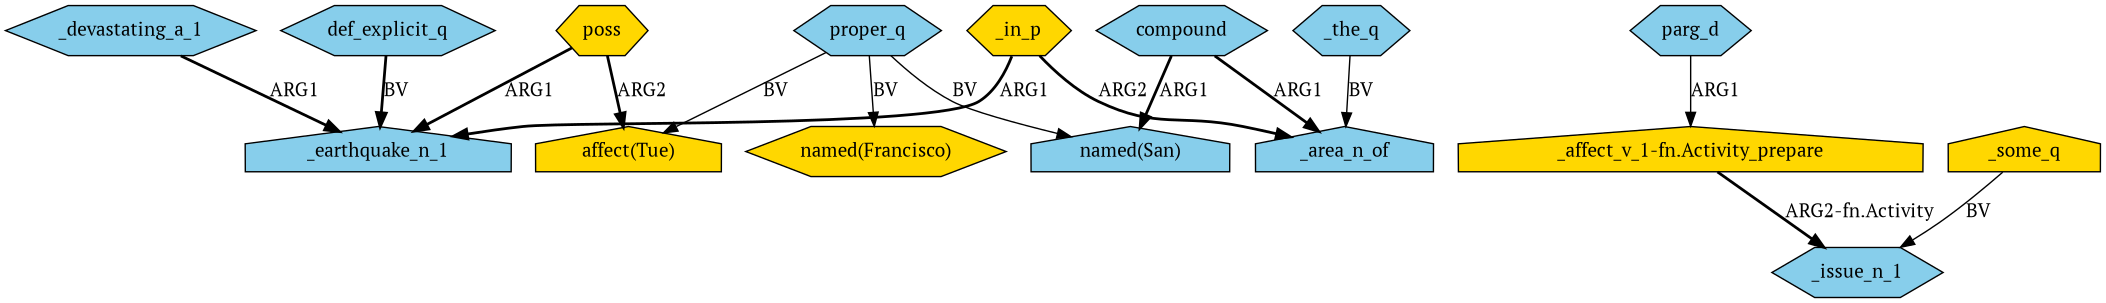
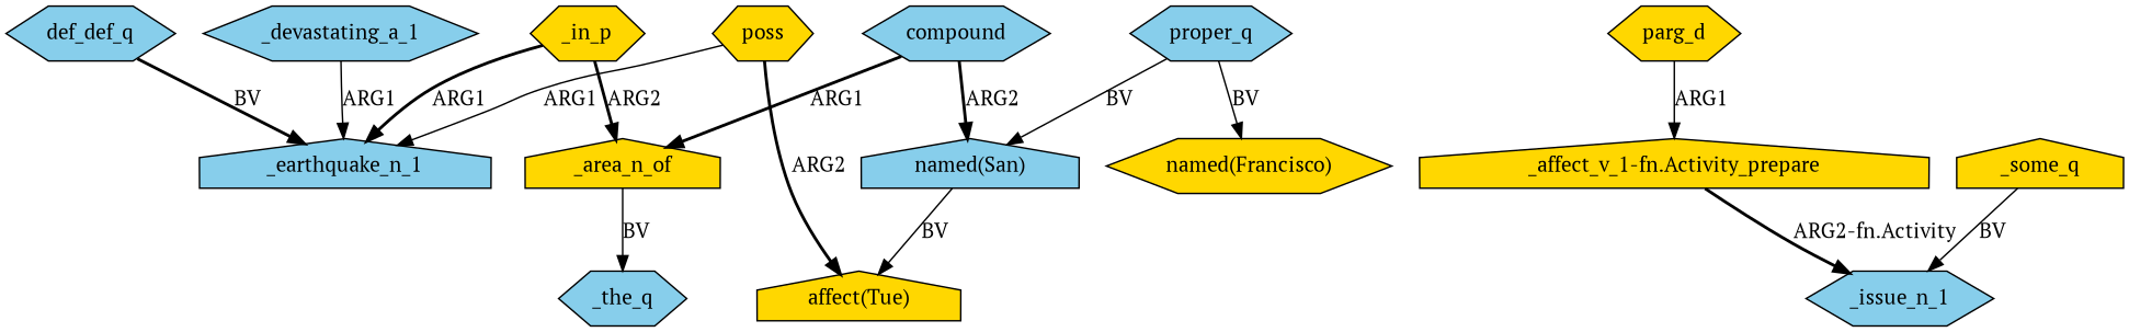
  digraph {
    fontname="PT Serif"
    node [fillcolor=skyblue fontname="PT Serif" shape=hexagon style=filled]
    edge [fontname="PT Serif" style=bold]
    _earthquake_n_1 [shape=house]
-   def_explicit_q
-   parg_d
+   def_explicit_q [label=def_def_q]
+   parg_d [fillcolor=gold]
    "_affect_v_1-fn.Activity_prepare" [fillcolor=gold shape=house]
    _issue_n_1
    "named(San)" [shape=house]
    proper_q
    "named(Francisco)" [fillcolor=gold]
    n9 [fillcolor=gold label="affect(Tue)" shape=house]
    poss [fillcolor=gold]
    _in_p [fillcolor=gold]
-   _area_n_of [shape=house]
+   _area_n_of [fillcolor=gold shape=house]
    compound
    _the_q
    _some_q [fillcolor=gold shape=house]
    _devastating_a_1
    def_explicit_q -> _earthquake_n_1 [label=BV]
    parg_d -> "_affect_v_1-fn.Activity_prepare" [label=ARG1 style=solid]
    "_affect_v_1-fn.Activity_prepare" -> _issue_n_1 [label="ARG2-fn.Activity"]
    proper_q -> "named(San)" [label=BV style=solid]
    proper_q -> "named(Francisco)" [label=BV style=solid]
-   proper_q -> n9 [label=BV style=solid]
-   poss -> _earthquake_n_1 [label=ARG1]
+   "named(San)" -> n9 [label=BV style=solid]
+   poss -> _earthquake_n_1 [label=ARG1 style=solid]
    poss -> n9 [label=ARG2]
    _in_p -> _earthquake_n_1 [label=ARG1]
    _in_p -> _area_n_of [label=ARG2]
-   compound -> "named(San)" [label=ARG1]
+   compound -> "named(San)" [label=ARG2]
    compound -> _area_n_of [label=ARG1]
-   _the_q -> _area_n_of [label=BV style=solid]
+   _area_n_of -> _the_q [label=BV style=solid]
    _some_q -> _issue_n_1 [label=BV style=solid]
-   _devastating_a_1 -> _earthquake_n_1 [label=ARG1]
+   _devastating_a_1 -> _earthquake_n_1 [label=ARG1 style=solid]
  }
